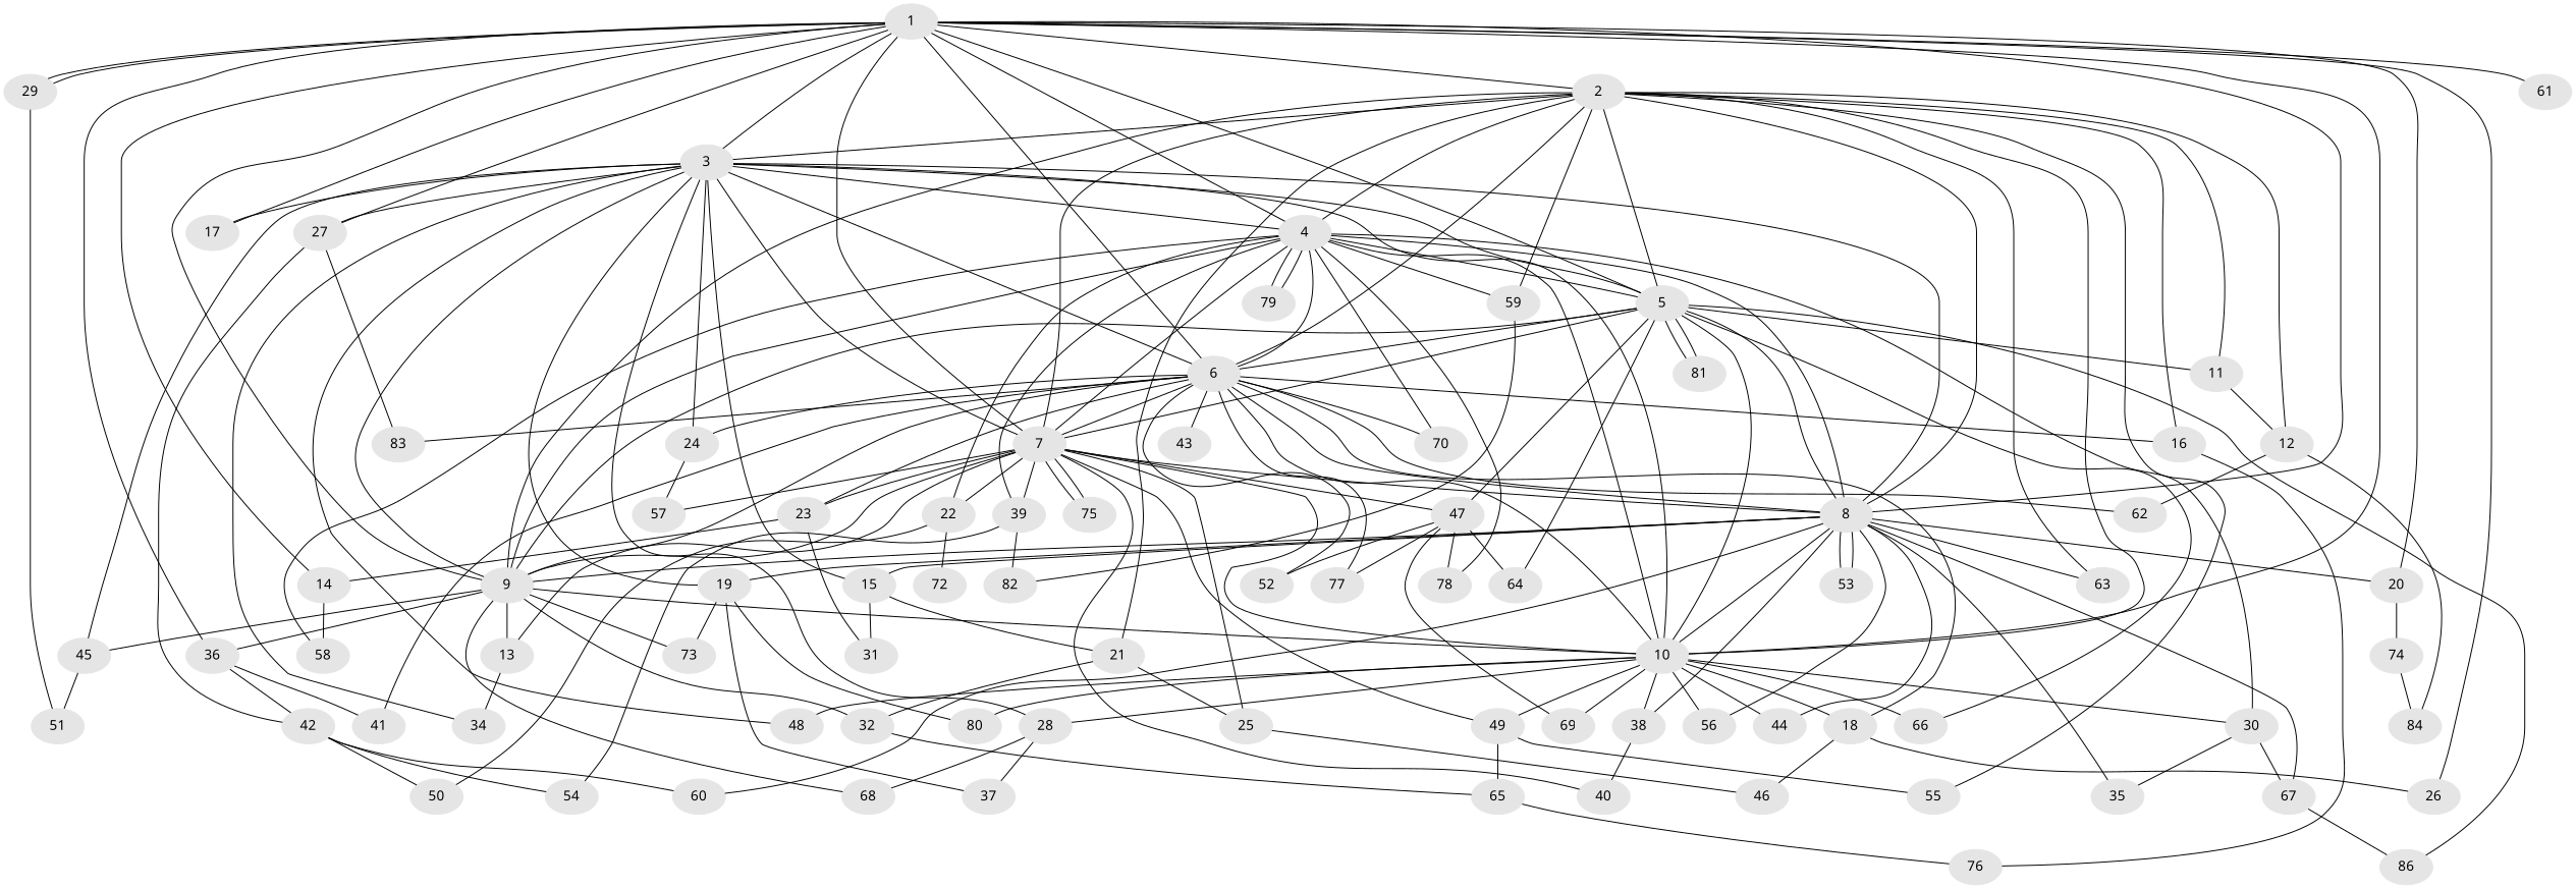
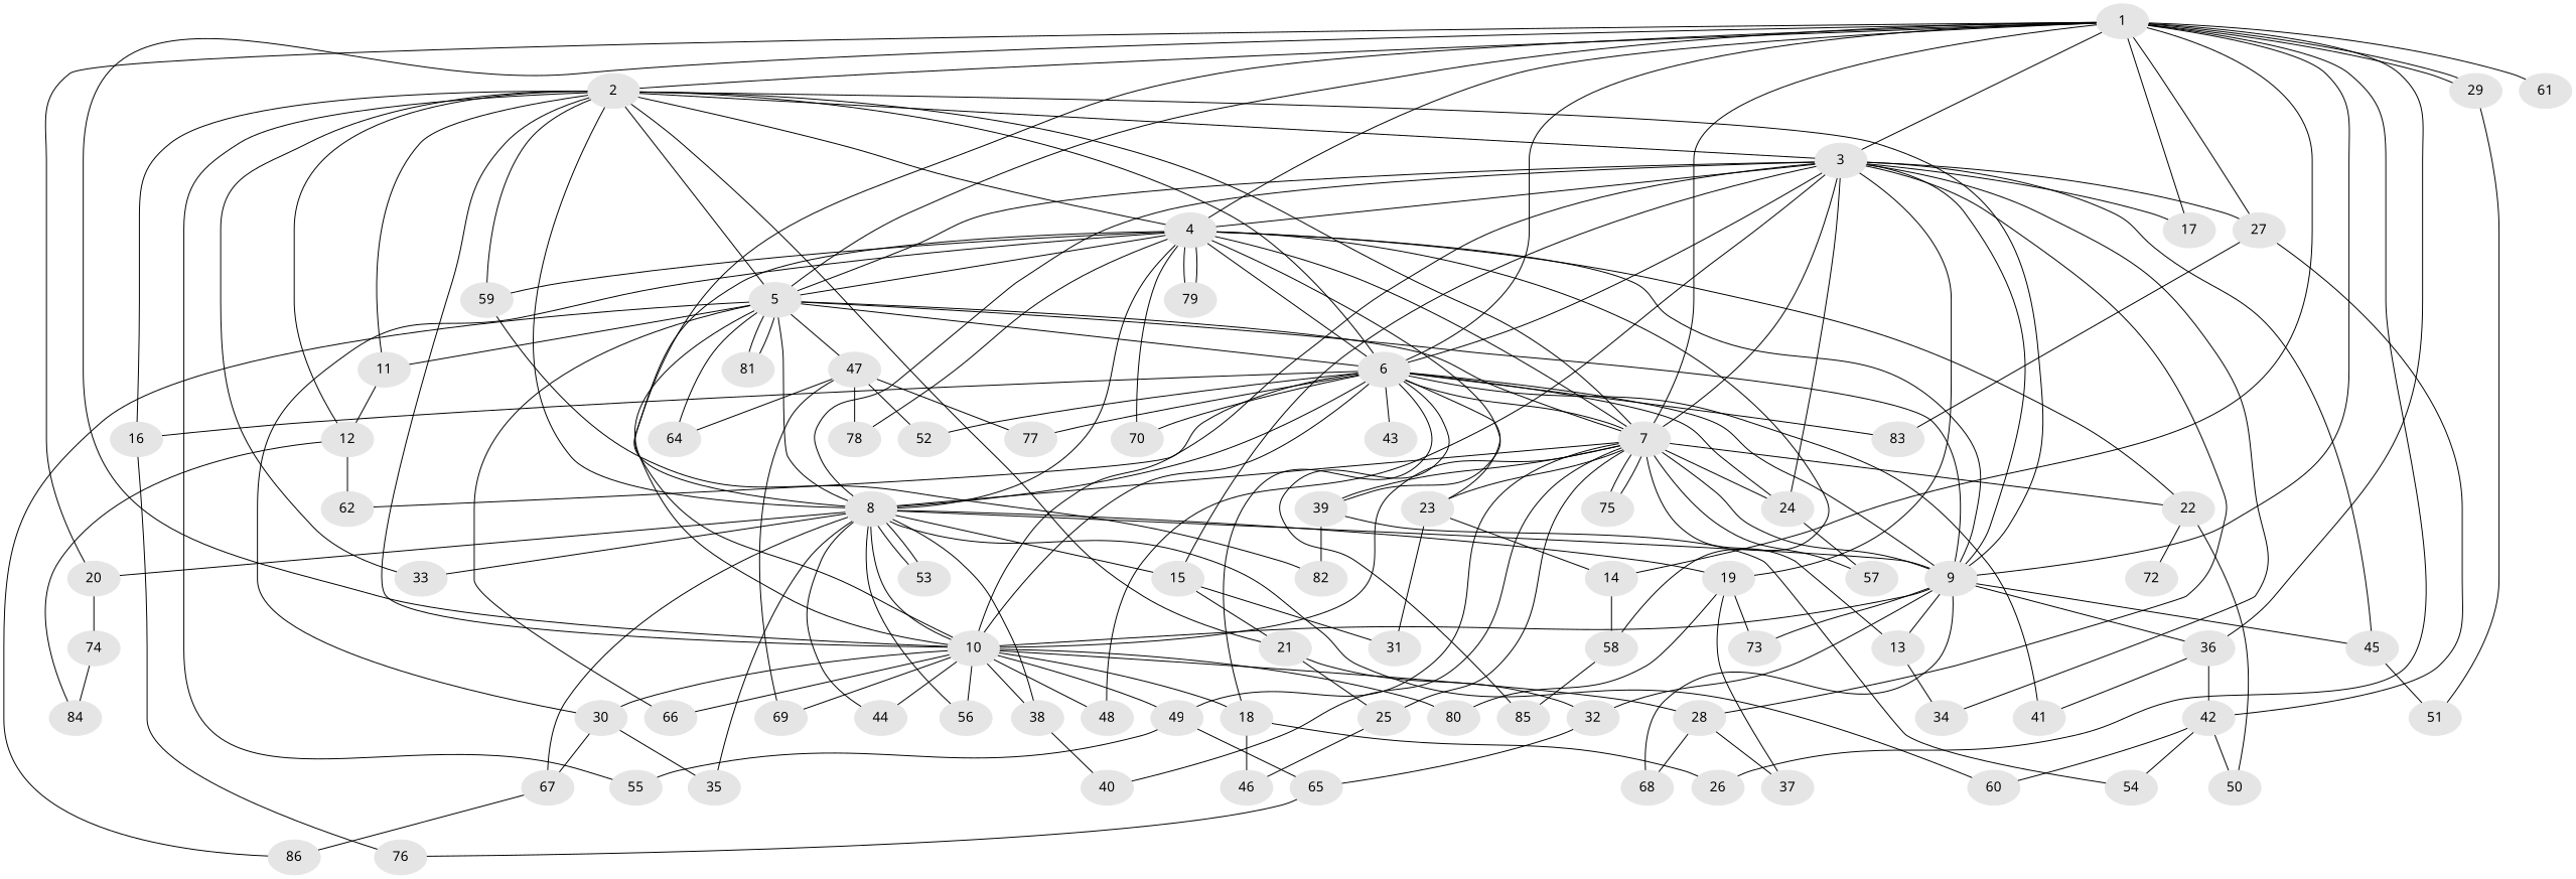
  graph {
    fontname="Noto Sans"
    node [color=gray90 fontname="Noto Sans" style=filled]
    edge [fontname="Noto Sans"]
    1
    2
    3
    4
    5
    6
    7
    8
    9
    10
    14
    17
    20
    26
    27
    29
    36
    61
    11
    12
    16
    21
    55
    59
-   63
+   63 [label=33]
    15
    19
    24
    28
    34
    45
    48
    22
    30
    39
    58
    70
    78
    79
    47
    64
    66
    81
    86
    43
    18
    23
    41
    52
    62
    77
    83
+   85
    13
    25
    40
    49
    57
    75
    35
    38
    44
    53
    56
    60
    67
    32
    68
    73
    69
    80
    74
    42
    51
    84
    76
    82
    31
    37
    50
    72
    54
    46
    65
    1 -- 2
    1 -- 3
    1 -- 4
    1 -- 5
    1 -- 6
    1 -- 7
    1 -- 8
    1 -- 9
    1 -- 10
    1 -- 14
    1 -- 17
    1 -- 20
    1 -- 26
    1 -- 27
    1 -- 29
    1 -- 29
    1 -- 36
    1 -- 61
    2 -- 3
    2 -- 4
    2 -- 5
    2 -- 6
    2 -- 7
    2 -- 8
    2 -- 9
    2 -- 10
    2 -- 11
    2 -- 12
    2 -- 16
    2 -- 21
    2 -- 55
    2 -- 59
    2 -- 63
    3 -- 4
    3 -- 5
    3 -- 6
    3 -- 7
    3 -- 8
    3 -- 9
    3 -- 10
    3 -- 17
    3 -- 27
    3 -- 15
    3 -- 19
    3 -- 24
    3 -- 28
    3 -- 34
    3 -- 45
    3 -- 48
    4 -- 5
    4 -- 6
    4 -- 7
    4 -- 8
    4 -- 9
    4 -- 10
    4 -- 59
    4 -- 22
    4 -- 30
    4 -- 39
    4 -- 58
    4 -- 70
    4 -- 78
    4 -- 79
    4 -- 79
    5 -- 6
    5 -- 7
    5 -- 8
    5 -- 9
    5 -- 10
    5 -- 11
    5 -- 47
    5 -- 64
    5 -- 66
    5 -- 81
    5 -- 81
    5 -- 86
    6 -- 7
    6 -- 8
    6 -- 9
    6 -- 10
    6 -- 16
    6 -- 24
    6 -- 70
    6 -- 43
    6 -- 18
    6 -- 23
    6 -- 41
    6 -- 52
    6 -- 62
    6 -- 77
    6 -- 83
+   6 -- 85
    7 -- 8
    7 -- 9
    7 -- 10
    7 -- 22
    7 -- 39
-   7 -- 47
+   7 -- 24
    7 -- 23
    7 -- 13
    7 -- 25
    7 -- 40
    7 -- 49
    7 -- 57
    7 -- 75
    7 -- 75
    8 -- 9
    8 -- 10
    8 -- 20
    8 -- 63
    8 -- 15
    8 -- 19
    8 -- 35
    8 -- 38
    8 -- 44
    8 -- 53
    8 -- 53
    8 -- 56
    8 -- 60
    8 -- 67
    9 -- 10
    9 -- 36
    9 -- 45
    9 -- 13
    9 -- 32
    9 -- 68
    9 -- 73
    10 -- 28
    10 -- 48
    10 -- 30
    10 -- 66
    10 -- 18
    10 -- 49
    10 -- 38
    10 -- 44
    10 -- 56
    10 -- 69
    10 -- 80
    14 -- 58
    20 -- 74
    27 -- 83
    27 -- 42
    29 -- 51
    36 -- 41
    36 -- 42
    11 -- 12
    12 -- 62
    12 -- 84
    16 -- 76
    21 -- 25
    21 -- 32
    59 -- 82
    15 -- 21
    15 -- 31
    19 -- 73
    19 -- 80
    19 -- 37
    24 -- 57
    28 -- 68
    28 -- 37
    45 -- 51
    22 -- 50
    22 -- 72
    30 -- 35
    30 -- 67
    39 -- 82
    39 -- 54
+   58 -- 85
    47 -- 78
    47 -- 64
    47 -- 52
    47 -- 77
    47 -- 69
    18 -- 26
    18 -- 46
    23 -- 14
    23 -- 31
    13 -- 34
    25 -- 46
    49 -- 55
    49 -- 65
    38 -- 40
    67 -- 86
    32 -- 65
    74 -- 84
    42 -- 60
    42 -- 50
    42 -- 54
    65 -- 76
  }
